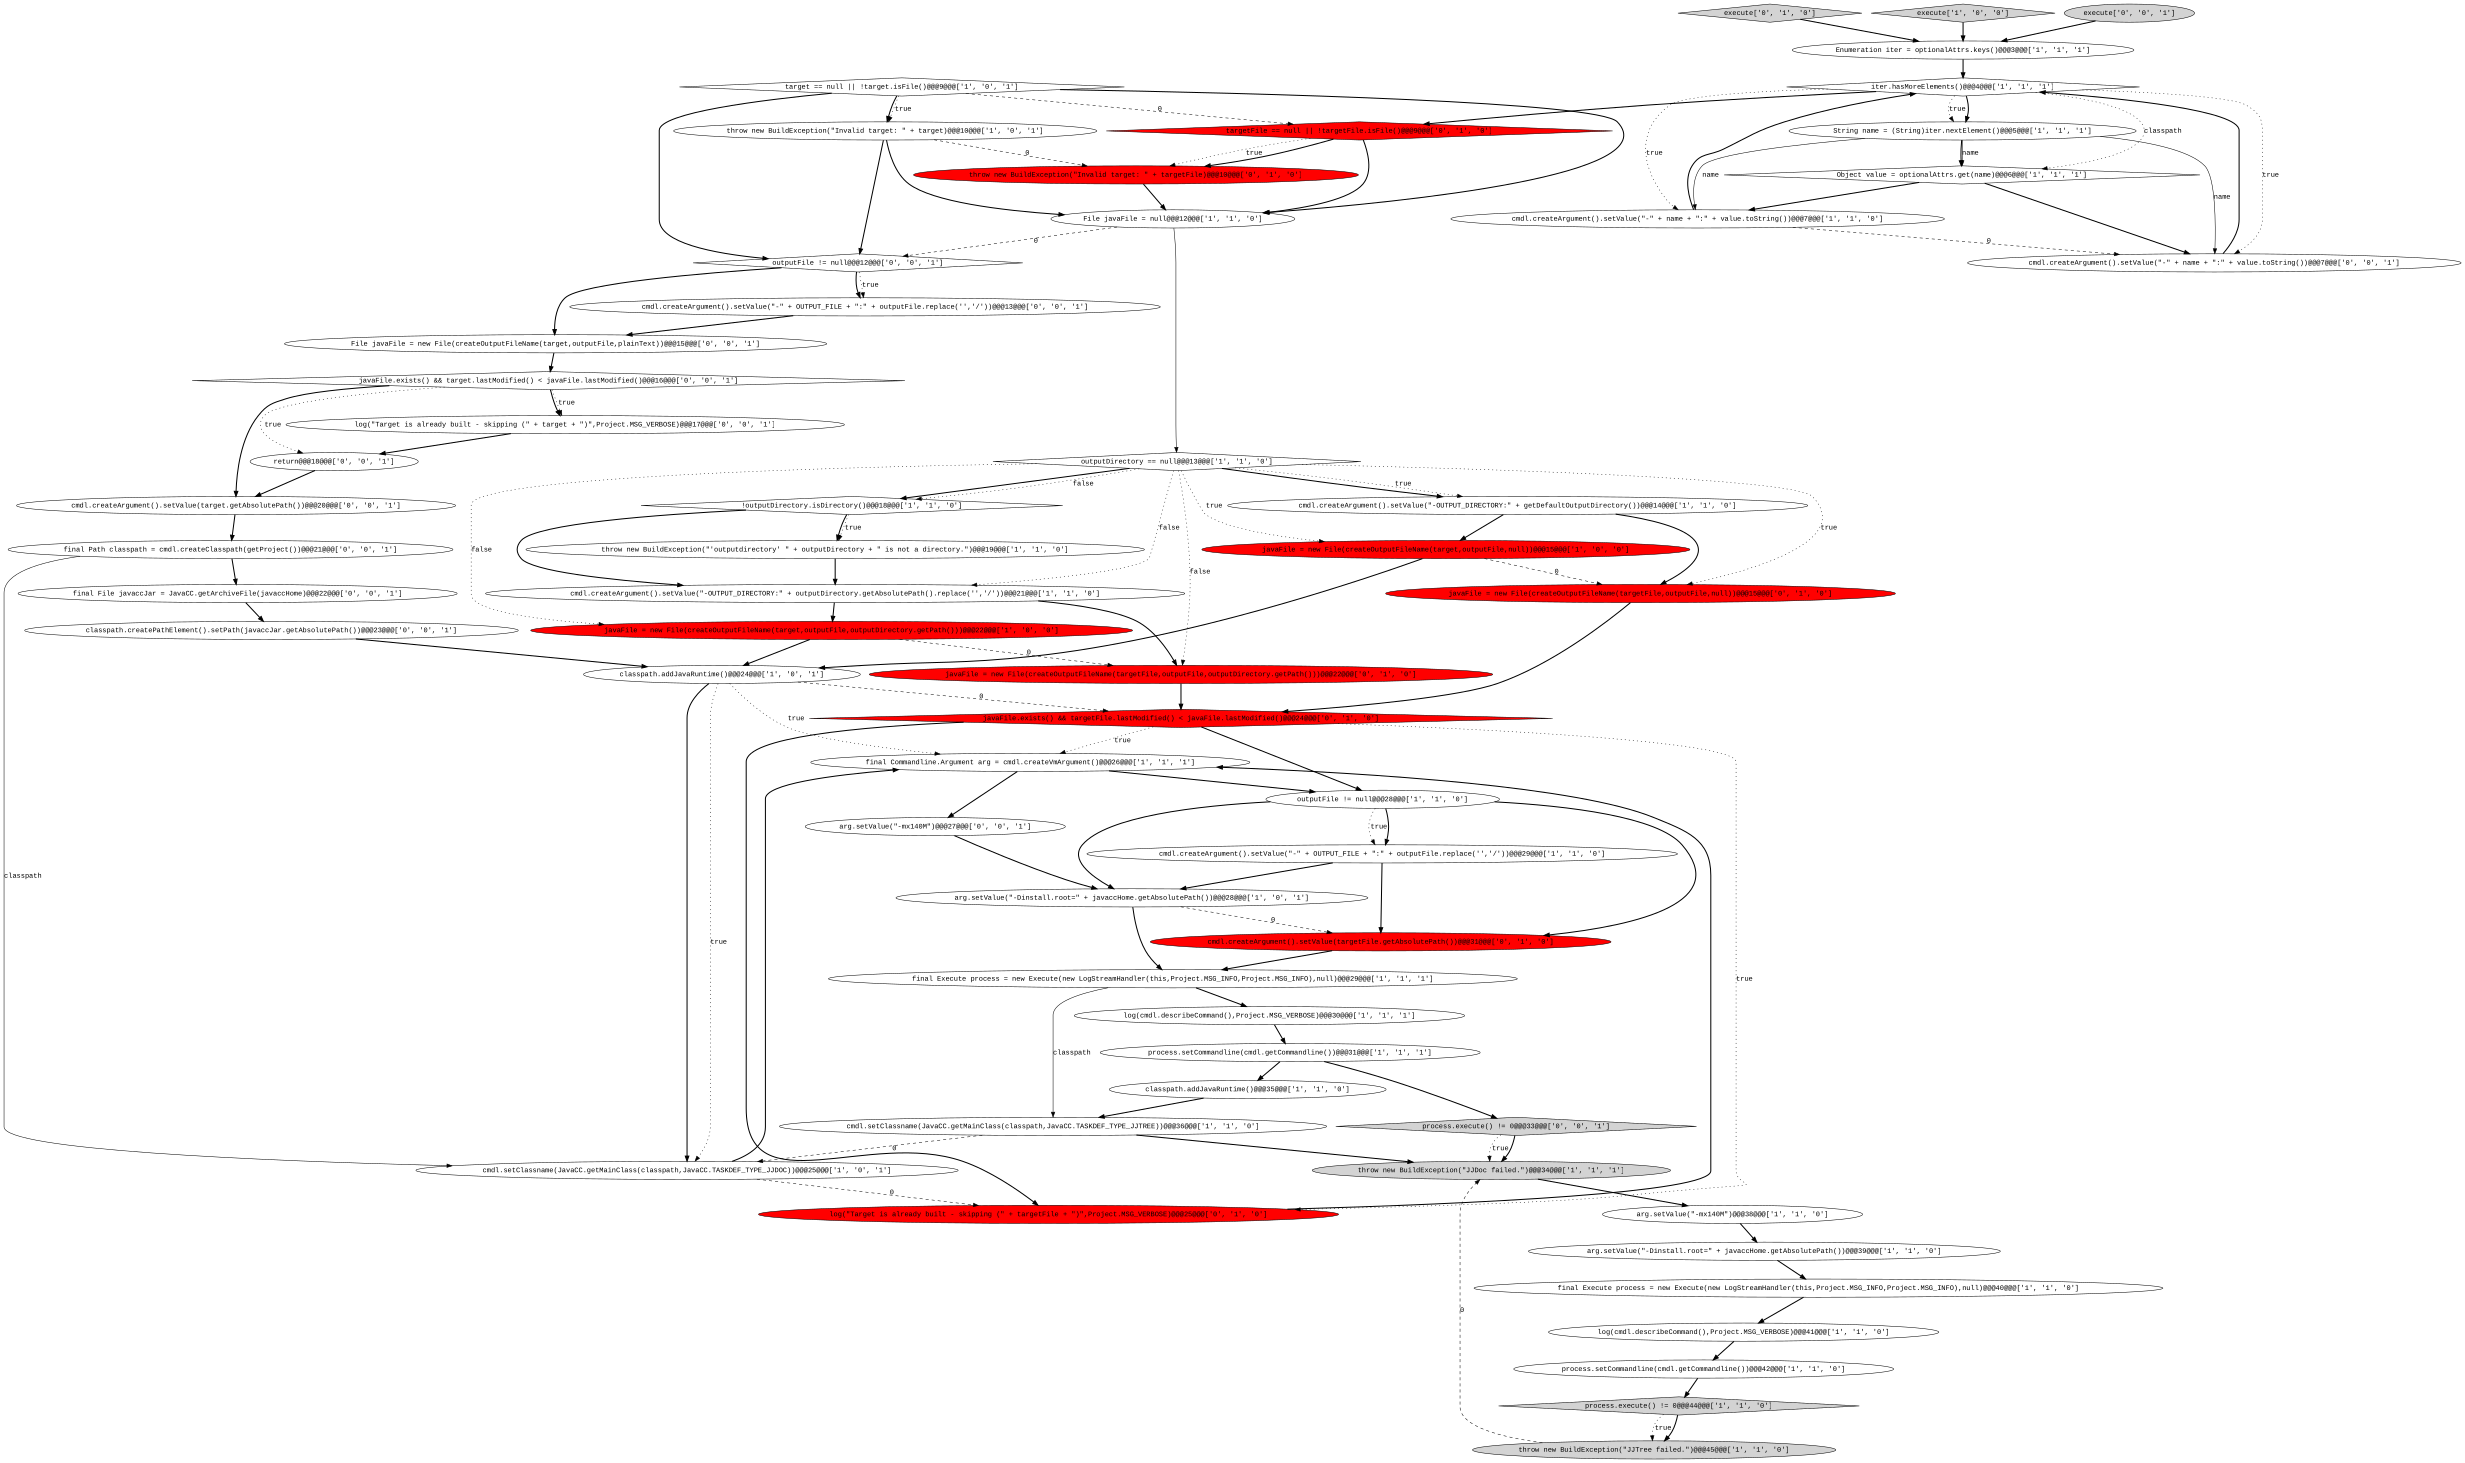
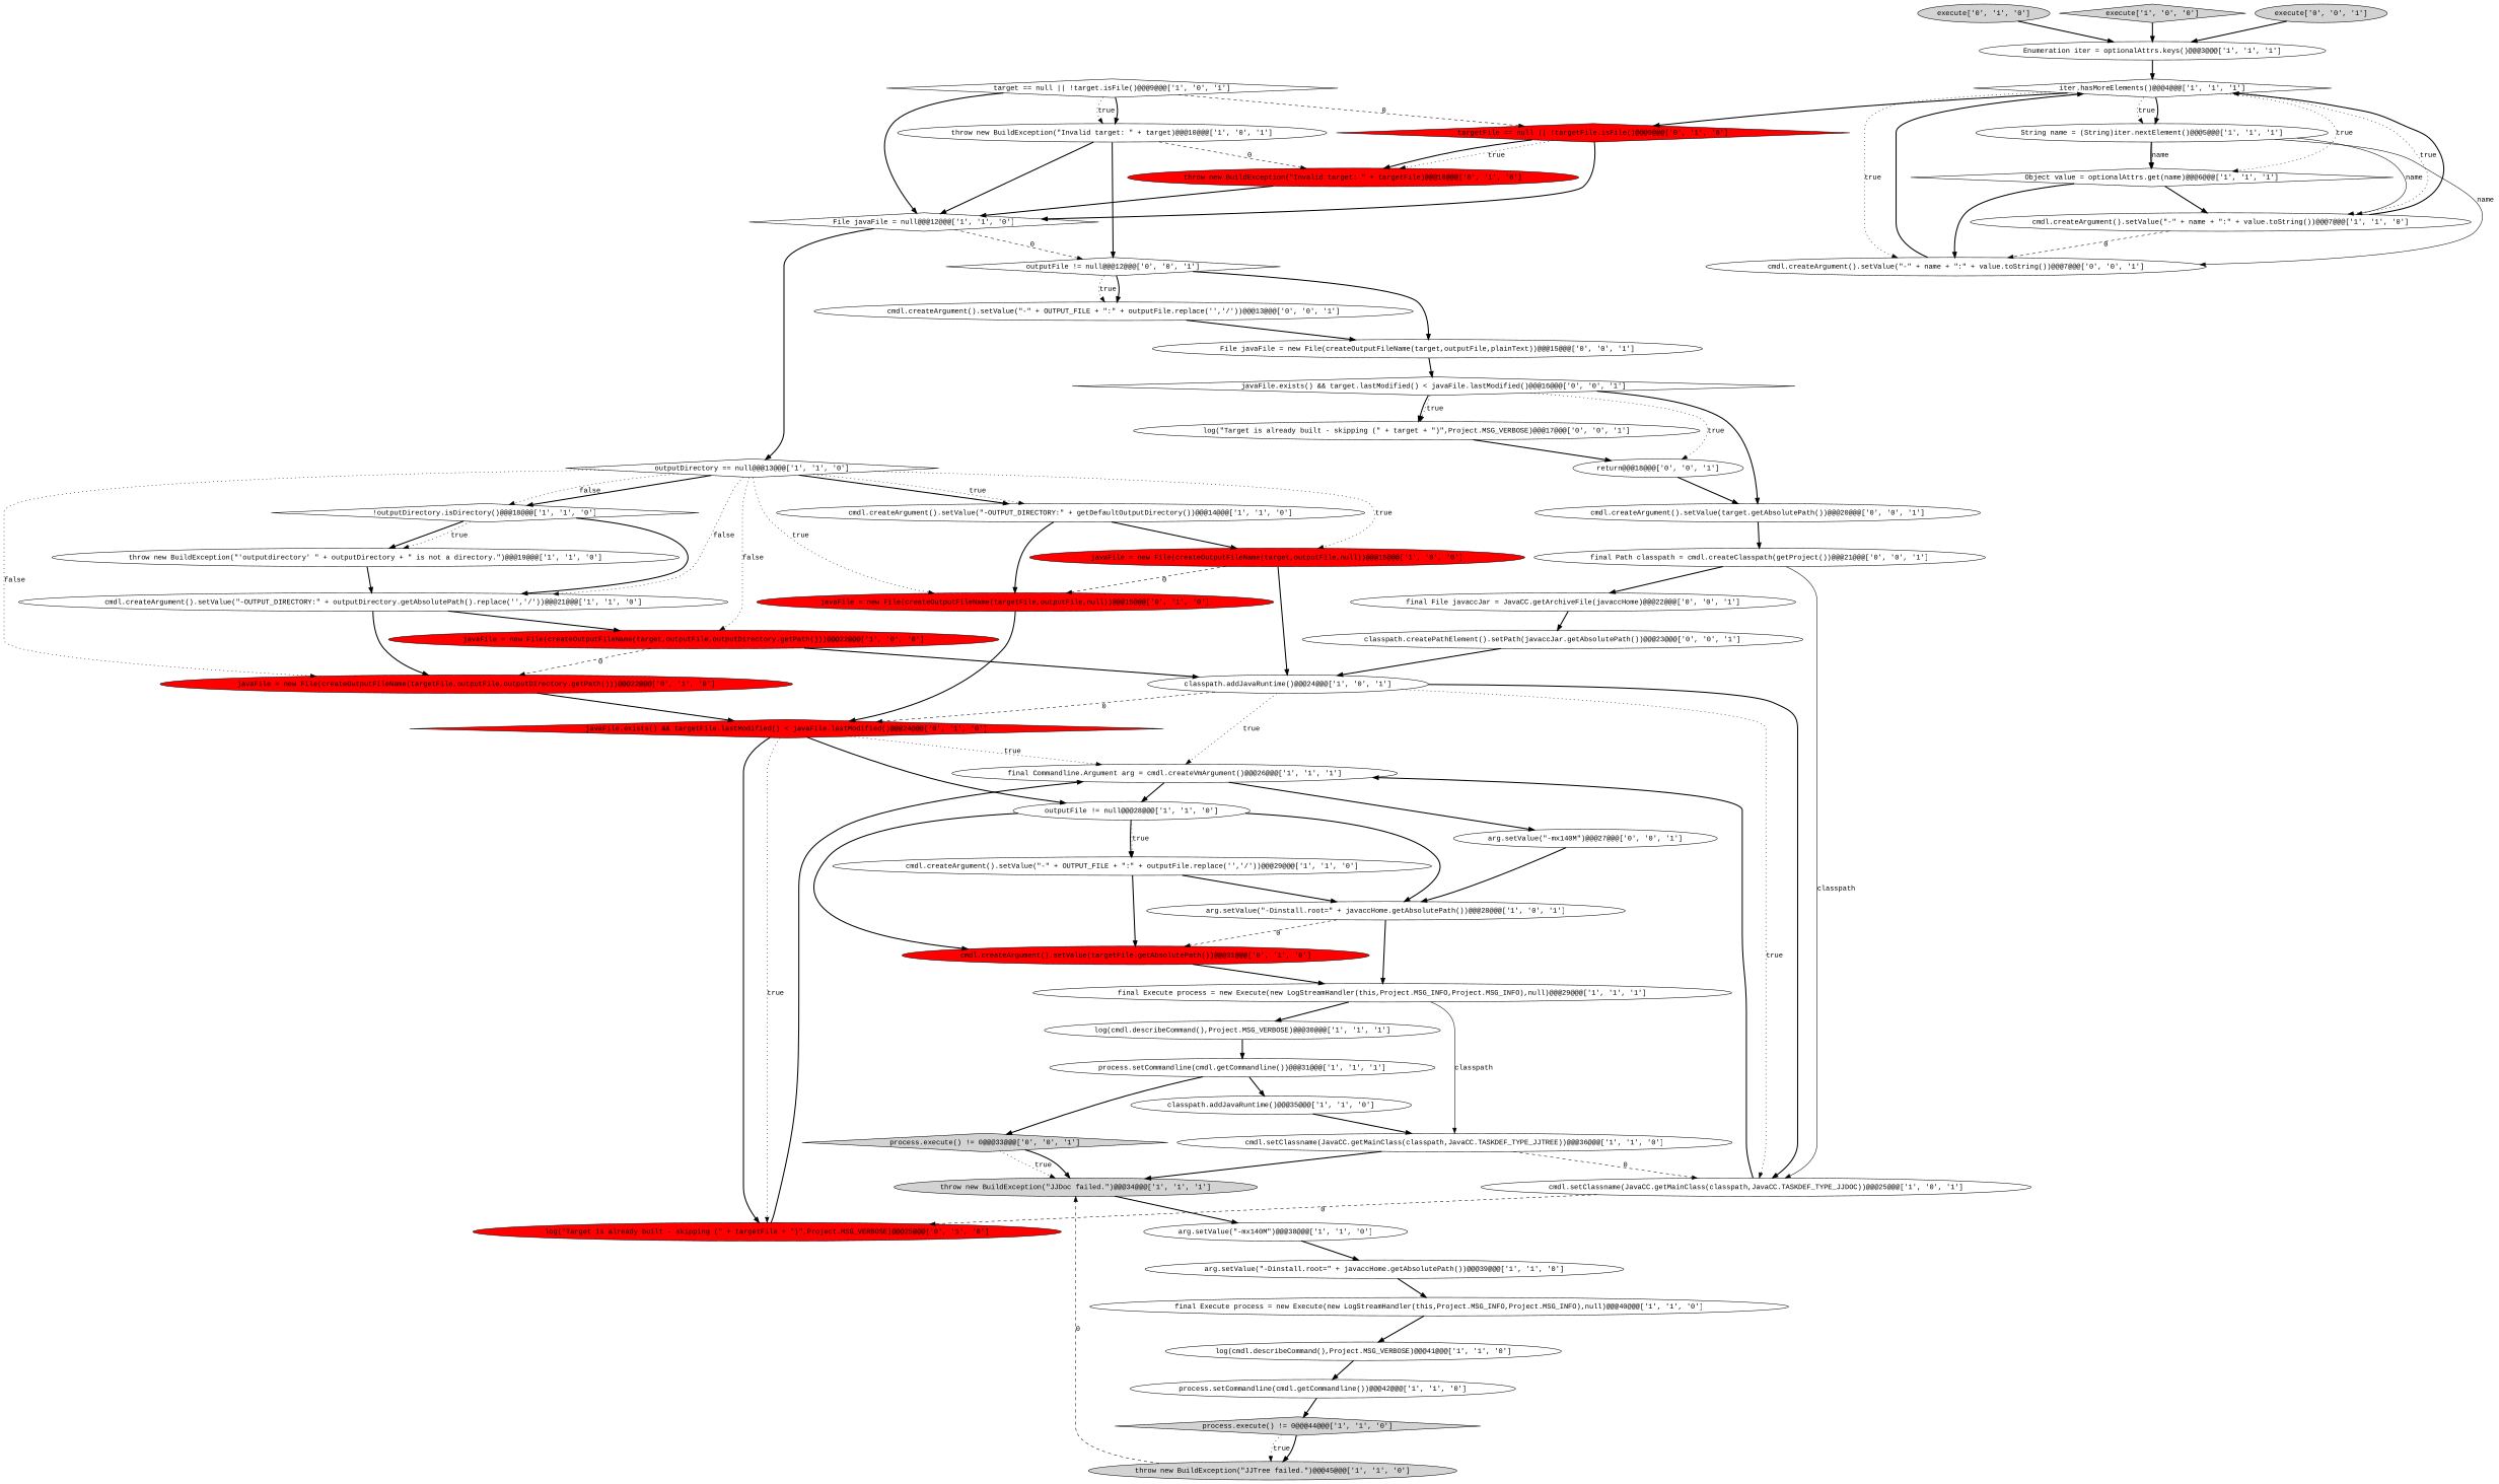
  digraph {
    fontname="Liberation Mono"
    node [fillcolor=white fontname="Liberation Mono" shape=ellipse style=filled]
    edge [fontname="Liberation Mono" style=bold]
    n1 [label="classpath.addJavaRuntime()@@@24@@@['1', '0', '1']"]
    n2 [label="final Commandline.Argument arg = cmdl.createVmArgument()@@@26@@@['1', '1', '1']"]
    n3 [fillcolor=red label="javaFile.exists() && targetFile.lastModified() < javaFile.lastModified()@@@24@@@['0', '1', '0']" shape=diamond]
    n4 [label="cmdl.setClassname(JavaCC.getMainClass(classpath,JavaCC.TASKDEF_TYPE_JJDOC))@@@25@@@['1', '0', '1']"]
    n5 [label="outputFile != null@@@28@@@['1', '1', '0']"]
    n6 [fillcolor=red label="cmdl.createArgument().setValue(targetFile.getAbsolutePath())@@@31@@@['0', '1', '0']"]
    n7 [label="arg.setValue(\"-Dinstall.root=\" + javaccHome.getAbsolutePath())@@@28@@@['1', '0', '1']"]
    n8 [label="cmdl.createArgument().setValue(\"-\" + OUTPUT_FILE + \":\" + outputFile.replace('\','/'))@@@29@@@['1', '1', '0']"]
    n9 [label="arg.setValue(\"-mx140M\")@@@27@@@['0', '0', '1']"]
    n10 [fillcolor=red label="log(\"Target is already built - skipping (\" + targetFile + \")\",Project.MSG_VERBOSE)@@@25@@@['0', '1', '0']"]
    n11 [label="final Path classpath = cmdl.createClasspath(getProject())@@@21@@@['0', '0', '1']"]
    n12 [label="final File javaccJar = JavaCC.getArchiveFile(javaccHome)@@@22@@@['0', '0', '1']"]
    n13 [label="classpath.createPathElement().setPath(javaccJar.getAbsolutePath())@@@23@@@['0', '0', '1']"]
    n14 [label="final Execute process = new Execute(new LogStreamHandler(this,Project.MSG_INFO,Project.MSG_INFO),null)@@@29@@@['1', '1', '1']"]
    n15 [label="log(cmdl.describeCommand(),Project.MSG_VERBOSE)@@@30@@@['1', '1', '1']"]
    n16 [label="cmdl.setClassname(JavaCC.getMainClass(classpath,JavaCC.TASKDEF_TYPE_JJTREE))@@@36@@@['1', '1', '0']"]
    n17 [label="cmdl.createArgument().setValue(target.getAbsolutePath())@@@20@@@['0', '0', '1']"]
    n18 [label="cmdl.createArgument().setValue(\"-OUTPUT_DIRECTORY:\" + getDefaultOutputDirectory())@@@14@@@['1', '1', '0']"]
    n19 [fillcolor=red label="javaFile = new File(createOutputFileName(target,outputFile,null))@@@15@@@['1', '0', '0']"]
    n20 [fillcolor=red label="javaFile = new File(createOutputFileName(targetFile,outputFile,null))@@@15@@@['0', '1', '0']"]
    n21 [label="File javaFile = new File(createOutputFileName(target,outputFile,plainText))@@@15@@@['0', '0', '1']"]
    n22 [label="javaFile.exists() && target.lastModified() < javaFile.lastModified()@@@16@@@['0', '0', '1']" shape=diamond]
    n23 [label="return@@@18@@@['0', '0', '1']"]
    n24 [label="log(\"Target is already built - skipping (\" + target + \")\",Project.MSG_VERBOSE)@@@17@@@['0', '0', '1']"]
-   n25 [fillcolor=lightgray label="execute['0', '1', '0']" shape=diamond]
+   n25 [fillcolor=lightgray label="execute['0', '1', '0']"]
    n26 [label="Enumeration iter = optionalAttrs.keys()@@@3@@@['1', '1', '1']"]
    n27 [label="iter.hasMoreElements()@@@4@@@['1', '1', '1']" shape=diamond]
    n28 [fillcolor=lightgray label="execute['1', '0', '0']" shape=diamond]
    n29 [label="throw new BuildException(\"Invalid target: \" + target)@@@10@@@['1', '0', '1']"]
    n30 [fillcolor=red label="throw new BuildException(\"Invalid target: \" + targetFile)@@@10@@@['0', '1', '0']"]
-   n31 [label="File javaFile = null@@@12@@@['1', '1', '0']"]
+   n31 [label="File javaFile = null@@@12@@@['1', '1', '0']" shape=diamond]
    n32 [label="outputFile != null@@@12@@@['0', '0', '1']" shape=diamond]
    n33 [label="outputDirectory == null@@@13@@@['1', '1', '0']" shape=diamond]
    n34 [label="cmdl.createArgument().setValue(\"-\" + OUTPUT_FILE + \":\" + outputFile.replace('\','/'))@@@13@@@['0', '0', '1']"]
    n35 [label="cmdl.createArgument().setValue(\"-\" + name + \":\" + value.toString())@@@7@@@['0', '0', '1']"]
    n36 [fillcolor=red label="targetFile == null || !targetFile.isFile()@@@9@@@['0', '1', '0']" shape=diamond]
    n37 [label="String name = (String)iter.nextElement()@@@5@@@['1', '1', '1']"]
    n38 [label="Object value = optionalAttrs.get(name)@@@6@@@['1', '1', '1']" shape=diamond]
    n39 [label="cmdl.createArgument().setValue(\"-\" + name + \":\" + value.toString())@@@7@@@['1', '1', '0']"]
    n40 [label="final Execute process = new Execute(new LogStreamHandler(this,Project.MSG_INFO,Project.MSG_INFO),null)@@@40@@@['1', '1', '0']"]
    n41 [label="log(cmdl.describeCommand(),Project.MSG_VERBOSE)@@@41@@@['1', '1', '0']"]
    n42 [label="process.setCommandline(cmdl.getCommandline())@@@42@@@['1', '1', '0']"]
    n43 [label="!outputDirectory.isDirectory()@@@18@@@['1', '1', '0']" shape=diamond]
    n44 [label="throw new BuildException(\"'outputdirectory' \" + outputDirectory + \" is not a directory.\")@@@19@@@['1', '1', '0']"]
    n45 [label="cmdl.createArgument().setValue(\"-OUTPUT_DIRECTORY:\" + outputDirectory.getAbsolutePath().replace('\','/'))@@@21@@@['1', '1', '0']"]
    n46 [fillcolor=red label="javaFile = new File(createOutputFileName(targetFile,outputFile,outputDirectory.getPath()))@@@22@@@['0', '1', '0']"]
    n47 [fillcolor=red label="javaFile = new File(createOutputFileName(target,outputFile,outputDirectory.getPath()))@@@22@@@['1', '0', '0']"]
    n48 [label="target == null || !target.isFile()@@@9@@@['1', '0', '1']" shape=diamond]
    n49 [fillcolor=lightgray label="throw new BuildException(\"JJTree failed.\")@@@45@@@['1', '1', '0']"]
    n50 [fillcolor=lightgray label="throw new BuildException(\"JJDoc failed.\")@@@34@@@['1', '1', '1']"]
    n51 [label="arg.setValue(\"-mx140M\")@@@38@@@['1', '1', '0']"]
    n52 [fillcolor=lightgray label="process.execute() != 0@@@44@@@['1', '1', '0']" shape=diamond]
    n53 [label="arg.setValue(\"-Dinstall.root=\" + javaccHome.getAbsolutePath())@@@39@@@['1', '1', '0']"]
    n54 [label="process.setCommandline(cmdl.getCommandline())@@@31@@@['1', '1', '1']"]
    n55 [fillcolor=lightgray label="process.execute() != 0@@@33@@@['0', '0', '1']" shape=diamond]
    n56 [label="classpath.addJavaRuntime()@@@35@@@['1', '1', '0']"]
    n57 [fillcolor=lightgray label="execute['0', '0', '1']"]
    n1 -> n2 [label=true style=dotted]
    n1 -> n3 [label=0 style=dashed]
    n1 -> n4
    n1 -> n4 [label=true style=dotted]
    n2 -> n5
    n2 -> n9
    n3 -> n2 [label=true style=dotted]
    n3 -> n5
    n3 -> n10
    n3 -> n10 [label=true style=dotted]
    n4 -> n2
    n4 -> n10 [label=0 style=dashed]
    n5 -> n6
    n5 -> n7
    n5 -> n8 [label=true style=dotted]
    n5 -> n8
    n6 -> n14
    n7 -> n6 [label=0 style=dashed]
    n7 -> n14
    n8 -> n6
    n8 -> n7
    n9 -> n7
    n10 -> n2
    n11 -> n4 [label=classpath style=solid]
    n11 -> n12
    n12 -> n13
    n13 -> n1
    n14 -> n15
    n14 -> n16 [label=classpath style=solid]
    n15 -> n54
    n16 -> n4 [label=0 style=dashed]
    n16 -> n50
    n17 -> n11
    n18 -> n19
    n18 -> n20
    n19 -> n1
    n19 -> n20 [label=0 style=dashed]
    n20 -> n3
    n21 -> n22
    n22 -> n17
    n22 -> n23 [label=true style=dotted]
    n22 -> n24
    n22 -> n24 [label=true style=dotted]
    n23 -> n17
    n24 -> n23
    n25 -> n26
    n26 -> n27
    n27 -> n35 [label=true style=dotted]
    n27 -> n36
    n27 -> n37
    n27 -> n37 [label=true style=dotted]
-   n27 -> n38 [label=classpath style=dotted]
+   n27 -> n38 [label=true style=dotted]
    n27 -> n39 [label=true style=dotted]
    n28 -> n26
    n29 -> n30 [label=0 style=dashed]
    n29 -> n31
    n29 -> n32
    n30 -> n31
    n31 -> n32 [label=0 style=dashed]
-   n31 -> n33 [style=solid]
+   n31 -> n33
    n32 -> n21
    n32 -> n34
    n32 -> n34 [label=true style=dotted]
    n33 -> n18
    n33 -> n18 [label=true style=dotted]
    n33 -> n19 [label=true style=dotted]
    n33 -> n20 [label=true style=dotted]
    n33 -> n43
    n33 -> n43 [label=false style=dotted]
    n33 -> n45 [label=false style=dotted]
    n33 -> n46 [label=false style=dotted]
    n33 -> n47 [label=false style=dotted]
    n34 -> n21
    n35 -> n27
    n36 -> n30 [label=true style=dotted]
    n36 -> n30
    n36 -> n31
    n37 -> n35 [label=name style=solid]
    n37 -> n38 [label=name style=solid]
    n37 -> n38
    n37 -> n39 [label=name style=solid]
    n38 -> n35
    n38 -> n39
    n39 -> n27
    n39 -> n35 [label=0 style=dashed]
    n40 -> n41
    n41 -> n42
    n42 -> n52
    n43 -> n44
    n43 -> n44 [label=true style=dotted]
    n43 -> n45
    n44 -> n45
    n45 -> n46
    n45 -> n47
    n46 -> n3
    n47 -> n1
    n47 -> n46 [label=0 style=dashed]
    n48 -> n29
    n48 -> n29 [label=true style=dotted]
    n48 -> n31
-   n48 -> n32
    n48 -> n36 [label=0 style=dashed]
    n49 -> n50 [label=0 style=dashed]
    n50 -> n51
    n51 -> n53
    n52 -> n49 [label=true style=dotted]
    n52 -> n49
    n53 -> n40
    n54 -> n55
    n54 -> n56
    n55 -> n50 [label=true style=dotted]
    n55 -> n50
    n56 -> n16
    n57 -> n26
  }
